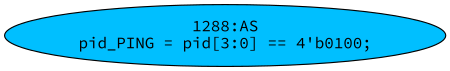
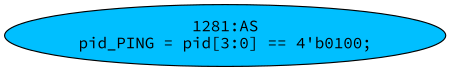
  strict digraph {
    fontname="Source Code Pro"
-   n1 [ast="<pyverilog.vparser.ast.Assign object at 0x7f0647e573d0>" def_var="['pid_PING']" fillcolor=deepskyblue label="1288:AS\npid_PING = pid[3:0] == 4'b0100;" statements="[]" style=filled typ=Assign use_var="['pid']" fontname="Source Code Pro"]
+   n1 [ast="<pyverilog.vparser.ast.Assign object at 0x7f0647e573d0>" def_var="['pid_PING']" fillcolor=deepskyblue label="1281:AS\npid_PING = pid[3:0] == 4'b0100;" statements="[]" style=filled typ=Assign use_var="['pid']" fontname="Source Code Pro"]
  }
